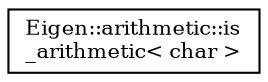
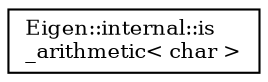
  digraph {
    rankdir=LR
    fontname="DejaVu Serif"
-   n1 [color=black fillcolor=white fontname="DejaVu Serif" fontsize=10 height=0.2 label="Eigen::arithmetic::is\l_arithmetic\< char \>" shape=record style=filled width=0.4]
+   n1 [color=black fillcolor=white fontname="DejaVu Serif" fontsize=10 height=0.2 label="Eigen::internal::is\l_arithmetic\< char \>" shape=record style=filled width=0.4]
  }
